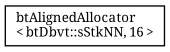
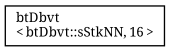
  digraph {
    rankdir=LR
    fontname="Noto Serif"
-   n1 [color=black fillcolor=white fontname="Noto Serif" fontsize=10 height=0.2 label="btAlignedAllocator\l\< btDbvt::sStkNN, 16 \>" shape=record style=filled width=0.4]
+   n1 [color=black fillcolor=white fontname="Noto Serif" fontsize=10 height=0.2 label="btDbvt\l\< btDbvt::sStkNN, 16 \>" shape=record style=filled width=0.4]
  }
